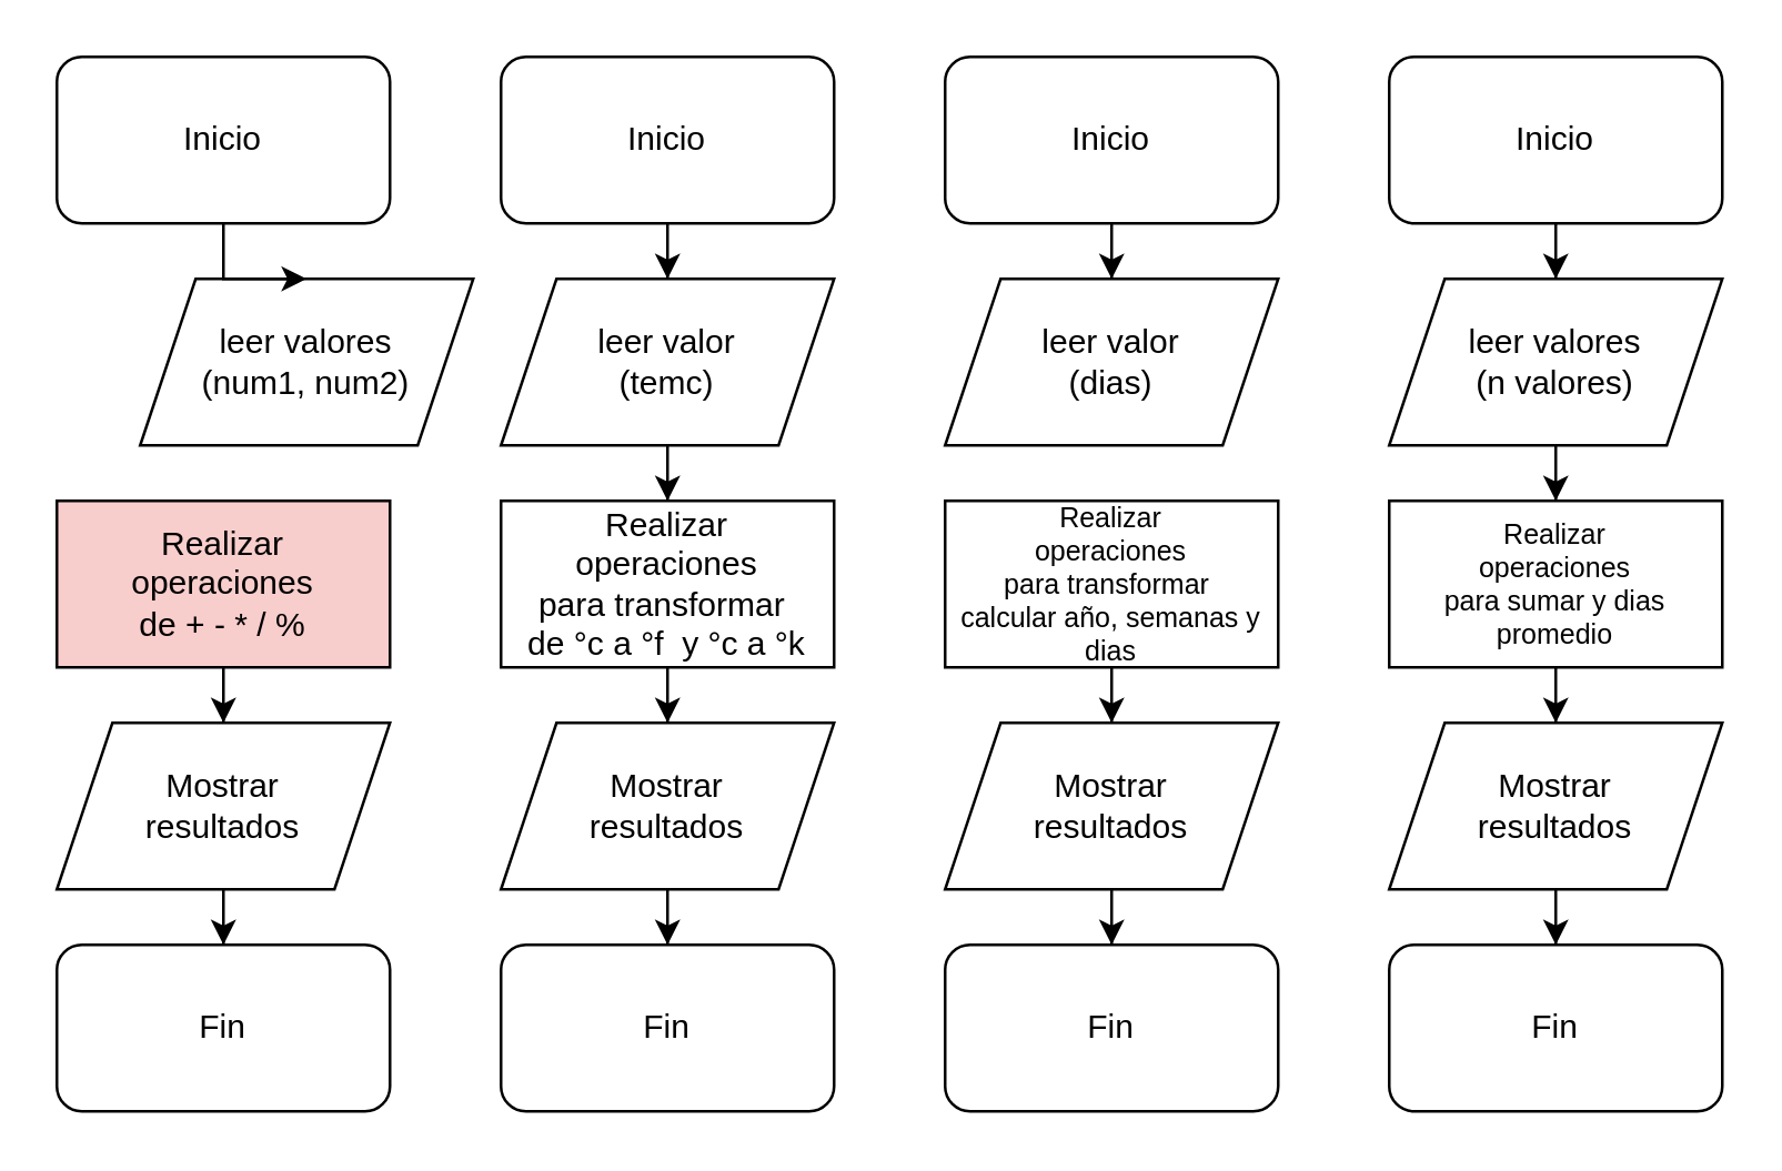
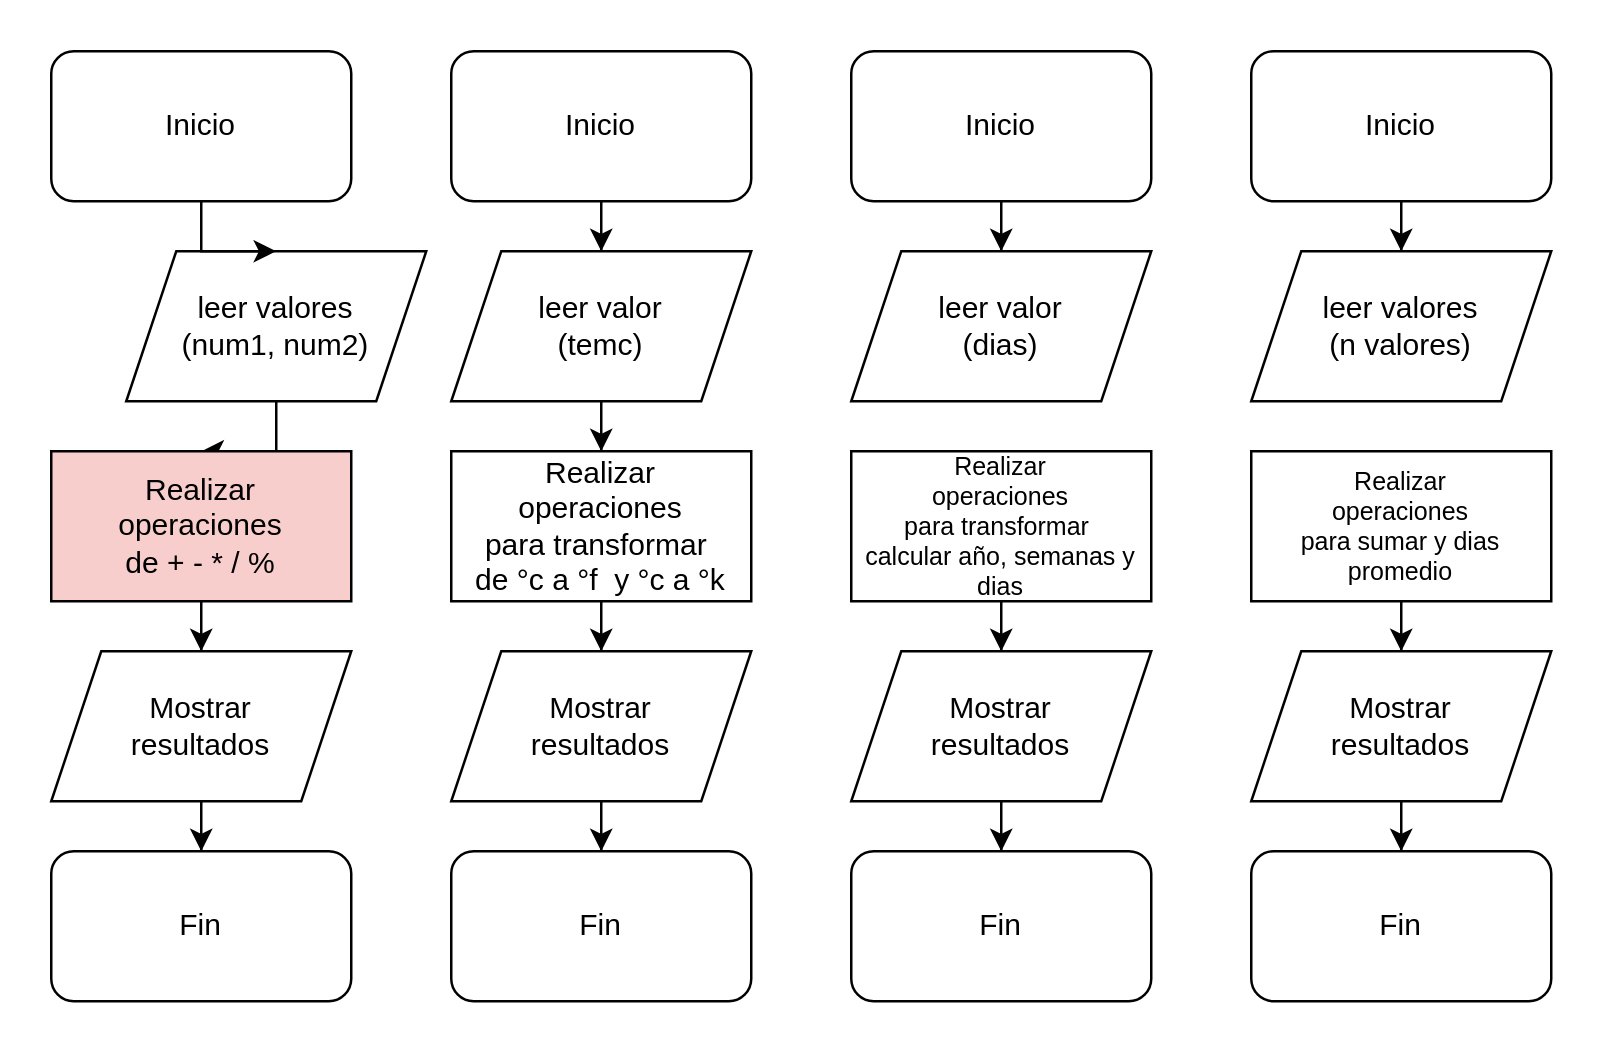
  <mxCell id="0" />
  <mxCell id="1" parent="0" />
+ <mxCell id="2" value="" style="edgeStyle=orthogonalEdgeStyle;rounded=0;orthogonalLoop=1;jettySize=auto;html=1;" edge="1" parent="1" source="3" target="5"><mxGeometry relative="1" as="geometry" /></mxCell>
  <mxCell id="3" value="leer valores &lt;br&gt;(num1, num2)" style="shape=parallelogram;perimeter=parallelogramPerimeter;whiteSpace=wrap;html=1;fixedSize=1;" vertex="1" parent="1"><mxGeometry x="50" y="100" width="120" height="60" as="geometry" /></mxCell>
  <mxCell id="4" value="" style="edgeStyle=orthogonalEdgeStyle;rounded=0;orthogonalLoop=1;jettySize=auto;html=1;" edge="1" parent="1" source="5" target="7"><mxGeometry relative="1" as="geometry" /></mxCell>
  <mxCell id="5" value="Realizar &lt;br&gt;operaciones&lt;br&gt;de + - * / %" style="rounded=0;whiteSpace=wrap;html=1;fillColor=#f8cecc;" vertex="1" parent="1"><mxGeometry x="20" y="180" width="120" height="60" as="geometry" /></mxCell>
  <mxCell id="6" value="" style="edgeStyle=orthogonalEdgeStyle;rounded=0;orthogonalLoop=1;jettySize=auto;html=1;" edge="1" parent="1" source="7" target="10"><mxGeometry relative="1" as="geometry" /></mxCell>
  <mxCell id="7" value="Mostrar &lt;br&gt;resultados" style="shape=parallelogram;perimeter=parallelogramPerimeter;whiteSpace=wrap;html=1;fixedSize=1;" vertex="1" parent="1"><mxGeometry x="20" y="260" width="120" height="60" as="geometry" /></mxCell>
  <mxCell id="8" value="" style="edgeStyle=orthogonalEdgeStyle;rounded=0;orthogonalLoop=1;jettySize=auto;html=1;" edge="1" parent="1" source="9" target="3"><mxGeometry relative="1" as="geometry" /></mxCell>
  <mxCell id="9" value="Inicio" style="rounded=1;whiteSpace=wrap;html=1;" vertex="1" parent="1"><mxGeometry x="20" y="20" width="120" height="60" as="geometry" /></mxCell>
  <mxCell id="10" value="Fin" style="rounded=1;whiteSpace=wrap;html=1;" vertex="1" parent="1"><mxGeometry x="20" y="340" width="120" height="60" as="geometry" /></mxCell>
  <mxCell id="11" value="" style="edgeStyle=orthogonalEdgeStyle;rounded=0;orthogonalLoop=1;jettySize=auto;html=1;" edge="1" parent="1" source="12" target="14"><mxGeometry relative="1" as="geometry" /></mxCell>
  <mxCell id="12" value="leer valor&lt;br&gt;(temc)" style="shape=parallelogram;perimeter=parallelogramPerimeter;whiteSpace=wrap;html=1;fixedSize=1;" vertex="1" parent="1"><mxGeometry x="180" y="100" width="120" height="60" as="geometry" /></mxCell>
  <mxCell id="13" value="" style="edgeStyle=orthogonalEdgeStyle;rounded=0;orthogonalLoop=1;jettySize=auto;html=1;" edge="1" parent="1" source="14" target="16"><mxGeometry relative="1" as="geometry" /></mxCell>
  <mxCell id="14" value="Realizar &lt;br&gt;operaciones&lt;br&gt;para transformar&amp;nbsp;&lt;br&gt;de&amp;nbsp;°c a&amp;nbsp;°f&amp;nbsp; y&amp;nbsp;°c a&amp;nbsp;°k" style="rounded=0;whiteSpace=wrap;html=1;" vertex="1" parent="1"><mxGeometry x="180" y="180" width="120" height="60" as="geometry" /></mxCell>
  <mxCell id="15" value="" style="edgeStyle=orthogonalEdgeStyle;rounded=0;orthogonalLoop=1;jettySize=auto;html=1;" edge="1" parent="1" source="16" target="19"><mxGeometry relative="1" as="geometry" /></mxCell>
  <mxCell id="16" value="Mostrar &lt;br&gt;resultados" style="shape=parallelogram;perimeter=parallelogramPerimeter;whiteSpace=wrap;html=1;fixedSize=1;" vertex="1" parent="1"><mxGeometry x="180" y="260" width="120" height="60" as="geometry" /></mxCell>
  <mxCell id="17" value="" style="edgeStyle=orthogonalEdgeStyle;rounded=0;orthogonalLoop=1;jettySize=auto;html=1;" edge="1" parent="1" source="18" target="12"><mxGeometry relative="1" as="geometry" /></mxCell>
  <mxCell id="18" value="Inicio" style="rounded=1;whiteSpace=wrap;html=1;" vertex="1" parent="1"><mxGeometry x="180" y="20" width="120" height="60" as="geometry" /></mxCell>
  <mxCell id="19" value="Fin" style="rounded=1;whiteSpace=wrap;html=1;" vertex="1" parent="1"><mxGeometry x="180" y="340" width="120" height="60" as="geometry" /></mxCell>
  <mxCell id="20" value="leer valor&lt;br&gt;(dias)" style="shape=parallelogram;perimeter=parallelogramPerimeter;whiteSpace=wrap;html=1;fixedSize=1;" vertex="1" parent="1"><mxGeometry x="340" y="100" width="120" height="60" as="geometry" /></mxCell>
  <mxCell id="21" value="" style="edgeStyle=orthogonalEdgeStyle;rounded=0;orthogonalLoop=1;jettySize=auto;html=1;" edge="1" parent="1" source="22" target="24"><mxGeometry relative="1" as="geometry" /></mxCell>
  <mxCell id="22" value="Realizar &lt;br style=&quot;font-size: 10px;&quot;&gt;operaciones&lt;br style=&quot;font-size: 10px;&quot;&gt;para transformar&amp;nbsp;&lt;br style=&quot;font-size: 10px;&quot;&gt;calcular año, semanas y dias" style="rounded=0;whiteSpace=wrap;html=1;fontSize=10;" vertex="1" parent="1"><mxGeometry x="340" y="180" width="120" height="60" as="geometry" /></mxCell>
  <mxCell id="23" value="" style="edgeStyle=orthogonalEdgeStyle;rounded=0;orthogonalLoop=1;jettySize=auto;html=1;" edge="1" parent="1" source="24" target="27"><mxGeometry relative="1" as="geometry" /></mxCell>
  <mxCell id="24" value="Mostrar &lt;br&gt;resultados" style="shape=parallelogram;perimeter=parallelogramPerimeter;whiteSpace=wrap;html=1;fixedSize=1;" vertex="1" parent="1"><mxGeometry x="340" y="260" width="120" height="60" as="geometry" /></mxCell>
  <mxCell id="25" value="" style="edgeStyle=orthogonalEdgeStyle;rounded=0;orthogonalLoop=1;jettySize=auto;html=1;" edge="1" parent="1" source="26" target="20"><mxGeometry relative="1" as="geometry" /></mxCell>
  <mxCell id="26" value="Inicio" style="rounded=1;whiteSpace=wrap;html=1;" vertex="1" parent="1"><mxGeometry x="340" y="20" width="120" height="60" as="geometry" /></mxCell>
  <mxCell id="27" value="Fin" style="rounded=1;whiteSpace=wrap;html=1;" vertex="1" parent="1"><mxGeometry x="340" y="340" width="120" height="60" as="geometry" /></mxCell>
- <mxCell id="28" value="" style="edgeStyle=orthogonalEdgeStyle;rounded=0;orthogonalLoop=1;jettySize=auto;html=1;" edge="1" parent="1" source="29" target="31"><mxGeometry relative="1" as="geometry" /></mxCell>
  <mxCell id="29" value="leer valores&lt;br&gt;(n valores)" style="shape=parallelogram;perimeter=parallelogramPerimeter;whiteSpace=wrap;html=1;fixedSize=1;" vertex="1" parent="1"><mxGeometry x="500" y="100" width="120" height="60" as="geometry" /></mxCell>
  <mxCell id="30" value="" style="edgeStyle=orthogonalEdgeStyle;rounded=0;orthogonalLoop=1;jettySize=auto;html=1;" edge="1" parent="1" source="31" target="33"><mxGeometry relative="1" as="geometry" /></mxCell>
  <mxCell id="31" value="Realizar &lt;br style=&quot;font-size: 10px&quot;&gt;operaciones&lt;br style=&quot;font-size: 10px&quot;&gt;para sumar y dias&lt;br&gt;promedio" style="rounded=0;whiteSpace=wrap;html=1;fontSize=10;" vertex="1" parent="1"><mxGeometry x="500" y="180" width="120" height="60" as="geometry" /></mxCell>
  <mxCell id="32" value="" style="edgeStyle=orthogonalEdgeStyle;rounded=0;orthogonalLoop=1;jettySize=auto;html=1;" edge="1" parent="1" source="33" target="36"><mxGeometry relative="1" as="geometry" /></mxCell>
  <mxCell id="33" value="Mostrar &lt;br&gt;resultados" style="shape=parallelogram;perimeter=parallelogramPerimeter;whiteSpace=wrap;html=1;fixedSize=1;" vertex="1" parent="1"><mxGeometry x="500" y="260" width="120" height="60" as="geometry" /></mxCell>
  <mxCell id="34" value="" style="edgeStyle=orthogonalEdgeStyle;rounded=0;orthogonalLoop=1;jettySize=auto;html=1;" edge="1" parent="1" source="35" target="29"><mxGeometry relative="1" as="geometry" /></mxCell>
  <mxCell id="35" value="Inicio" style="rounded=1;whiteSpace=wrap;html=1;" vertex="1" parent="1"><mxGeometry x="500" y="20" width="120" height="60" as="geometry" /></mxCell>
  <mxCell id="36" value="Fin" style="rounded=1;whiteSpace=wrap;html=1;" vertex="1" parent="1"><mxGeometry x="500" y="340" width="120" height="60" as="geometry" /></mxCell>
